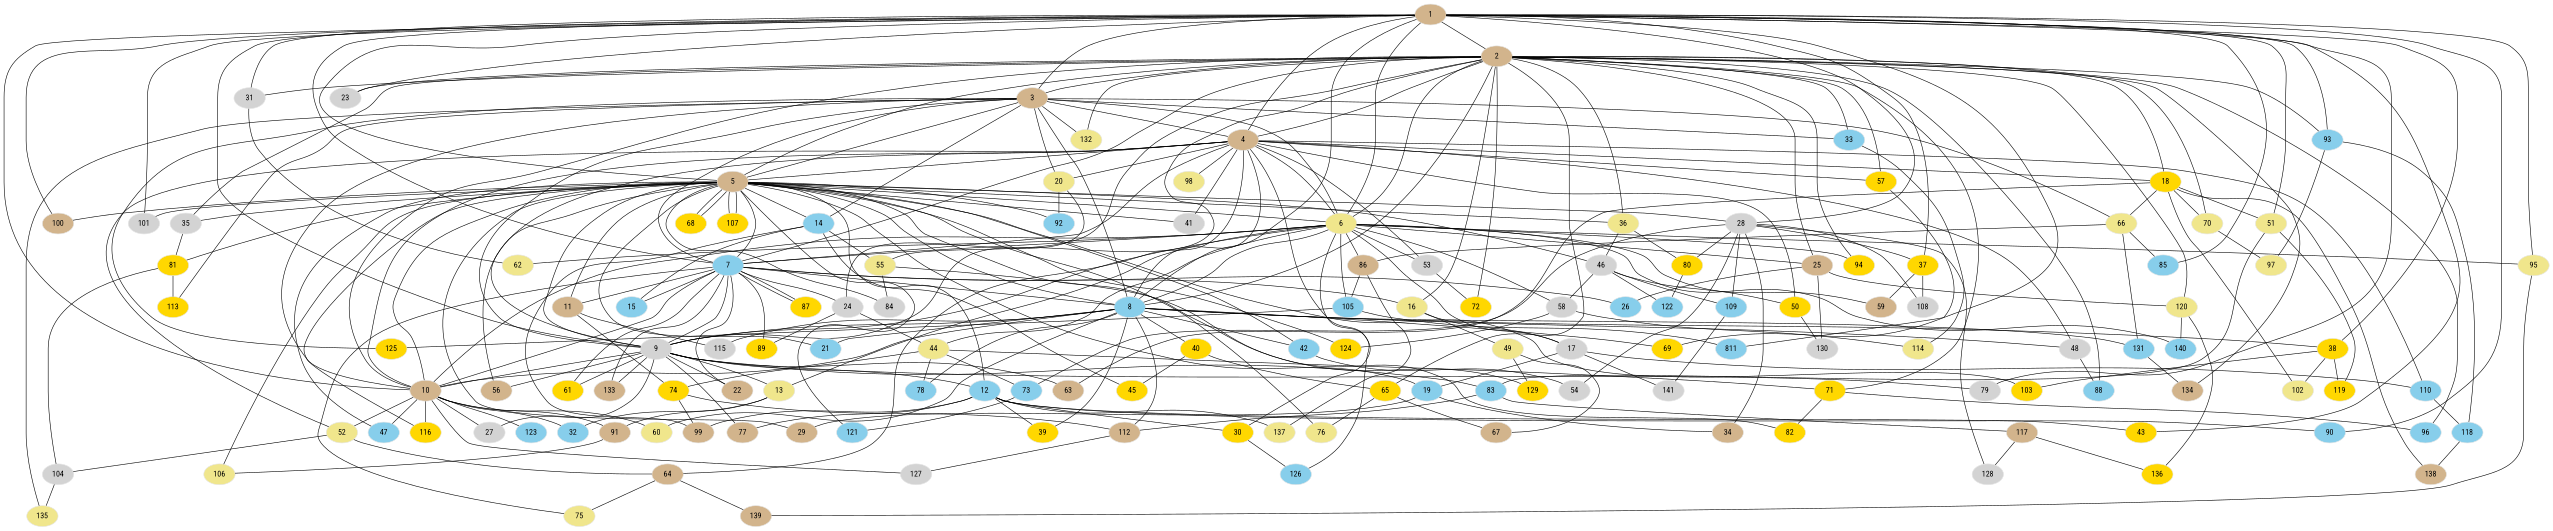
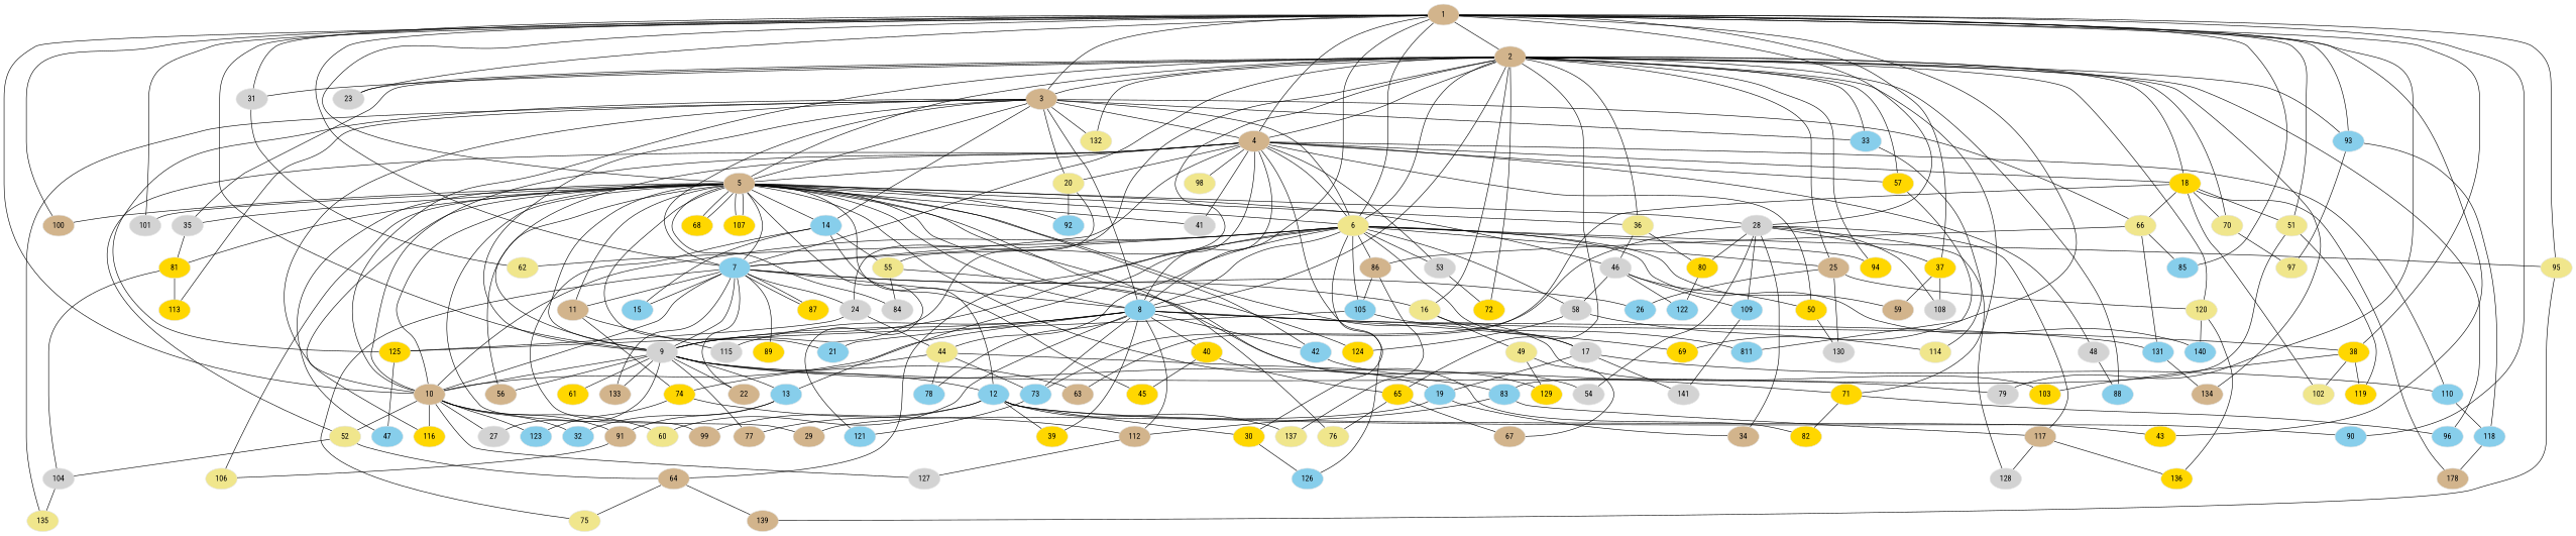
  graph {
    fontname="Roboto Condensed"
    node [color=gray90 fillcolor=skyblue fontname="Roboto Condensed" style=filled]
    edge [fontname="Roboto Condensed"]
    1 [fillcolor=tan]
    2 [fillcolor=tan]
    3 [fillcolor=tan]
    4 [fillcolor=tan]
    5 [fillcolor=tan]
    6 [fillcolor=khaki]
    7
    8
    9 [fillcolor=lightgrey]
    10 [fillcolor=tan]
    23 [fillcolor=lightgrey]
    28 [fillcolor=lightgrey]
    31 [fillcolor=lightgrey]
    37 [fillcolor=gold]
    38 [fillcolor=gold]
    43 [fillcolor=gold]
    51 [fillcolor=khaki]
    69 [fillcolor=gold]
    79 [fillcolor=lightgrey]
    85
    90
    93
    95 [fillcolor=khaki]
    100 [fillcolor=tan]
    101 [fillcolor=lightgrey]
    16 [fillcolor=khaki]
    18 [fillcolor=gold]
    25 [fillcolor=tan]
    33
    35 [fillcolor=lightgrey]
    36 [fillcolor=khaki]
    55 [fillcolor=khaki]
    57 [fillcolor=gold]
    65 [fillcolor=gold]
    70 [fillcolor=khaki]
    71 [fillcolor=gold]
    72 [fillcolor=gold]
    88
    94 [fillcolor=gold]
    96
    120 [fillcolor=khaki]
    132 [fillcolor=khaki]
    134 [fillcolor=tan]
    14
    20 [fillcolor=khaki]
    66 [fillcolor=khaki]
    113 [fillcolor=gold]
    125 [fillcolor=gold]
    135 [fillcolor=khaki]
    41 [fillcolor=lightgrey]
    48 [fillcolor=lightgrey]
    50 [fillcolor=gold]
    52 [fillcolor=khaki]
    53 [fillcolor=lightgrey]
    64 [fillcolor=tan]
    98 [fillcolor=khaki]
    110
    126
    11 [fillcolor=tan]
    12
    19
    21
    29 [fillcolor=tan]
    42
    46 [fillcolor=lightgrey]
    47
    56 [fillcolor=tan]
    68 [fillcolor=gold]
    76 [fillcolor=khaki]
    81 [fillcolor=gold]
    82 [fillcolor=gold]
    84 [fillcolor=lightgrey]
    92
    103 [fillcolor=gold]
    106 [fillcolor=khaki]
    107 [fillcolor=gold]
    116 [fillcolor=gold]
    121
    124 [fillcolor=gold]
-   13 [fillcolor=khaki]
+   13
    17 [fillcolor=lightgrey]
    30 [fillcolor=gold]
    44 [fillcolor=khaki]
    58 [fillcolor=lightgrey]
    59 [fillcolor=tan]
    62 [fillcolor=khaki]
    86 [fillcolor=tan]
    105
    140
    15
    22 [fillcolor=tan]
    24 [fillcolor=lightgrey]
    26
    61 [fillcolor=gold]
    75 [fillcolor=khaki]
    87 [fillcolor=gold]
    89 [fillcolor=gold]
    133 [fillcolor=tan]
    40 [fillcolor=gold]
    39 [fillcolor=gold]
    60 [fillcolor=khaki]
    78
    115 [fillcolor=lightgrey]
    131
    112 [fillcolor=tan]
    27 [fillcolor=lightgrey]
    63 [fillcolor=tan]
    77 [fillcolor=tan]
    83
    32
    91 [fillcolor=tan]
    123
    127 [fillcolor=lightgrey]
    34 [fillcolor=tan]
    54 [fillcolor=lightgrey]
    73
    80 [fillcolor=gold]
    108 [fillcolor=lightgrey]
    109
    117 [fillcolor=tan]
    128 [fillcolor=lightgrey]
    102 [fillcolor=khaki]
    119 [fillcolor=gold]
    97 [fillcolor=khaki]
    118
    139 [fillcolor=tan]
    49 [fillcolor=khaki]
-   138 [fillcolor=tan]
+   138 [fillcolor=tan label=178]
    130 [fillcolor=lightgrey]
    114 [fillcolor=khaki]
    129 [fillcolor=gold]
    n132 [label=811]
    67 [fillcolor=tan]
    136 [fillcolor=gold]
    99 [fillcolor=tan]
    45 [fillcolor=gold]
    104 [fillcolor=lightgrey]
    74 [fillcolor=gold]
    137 [fillcolor=khaki]
    122
    141 [fillcolor=lightgrey]
    1 -- 2
    1 -- 3
    1 -- 4
    1 -- 5
    1 -- 6
    1 -- 7
    1 -- 8
    1 -- 9
    1 -- 10
    1 -- 23
    1 -- 28
    1 -- 31
    1 -- 37
    1 -- 38
    1 -- 43
    1 -- 51
    1 -- 69
    1 -- 79
    1 -- 85
    1 -- 90
    1 -- 93
    1 -- 95
    1 -- 100
    1 -- 101
    2 -- 3
    2 -- 4
    2 -- 5
    2 -- 6
    2 -- 7
    2 -- 8
    2 -- 9
    2 -- 10
    2 -- 23
    2 -- 31
    2 -- 93
    2 -- 16
    2 -- 18
    2 -- 25
    2 -- 33
    2 -- 35
    2 -- 36
    2 -- 55
    2 -- 57
    2 -- 65
    2 -- 70
    2 -- 71
    2 -- 72
    2 -- 88
    2 -- 94
    2 -- 96
    2 -- 120
    2 -- 132
    2 -- 134
    3 -- 4
    3 -- 5
    3 -- 6
    3 -- 7
    3 -- 8
    3 -- 9
    3 -- 10
    3 -- 33
    3 -- 132
    3 -- 14
    3 -- 20
    3 -- 66
    3 -- 113
    3 -- 125
    3 -- 135
    4 -- 5
    4 -- 6
    4 -- 7
    4 -- 8
    4 -- 9
    4 -- 10
    4 -- 18
    4 -- 57
    4 -- 20
    4 -- 41
    4 -- 48
    4 -- 50
    4 -- 52
    4 -- 53
    4 -- 64
    4 -- 98
    4 -- 110
    4 -- 126
    5 -- 6
    5 -- 7
    5 -- 8
    5 -- 9
    5 -- 10
    5 -- 28
    5 -- 100
    5 -- 101
    5 -- 35
    5 -- 36
    5 -- 14
    5 -- 41
    5 -- 11
    5 -- 12
    5 -- 19
    5 -- 21
    5 -- 29
    5 -- 42
    5 -- 46
    5 -- 47
    5 -- 56
    5 -- 68
    5 -- 68
    5 -- 76
    5 -- 81
    5 -- 82
    5 -- 84
    5 -- 92
    5 -- 103
    5 -- 106
    5 -- 107
    5 -- 107
    5 -- 116
    5 -- 121
    5 -- 124
    6 -- 7
    6 -- 8
    6 -- 9
    6 -- 10
    6 -- 95
    6 -- 25
    6 -- 94
    6 -- 53
    6 -- 13
    6 -- 17
    6 -- 30
    6 -- 44
    6 -- 58
    6 -- 59
    6 -- 62
    6 -- 86
    6 -- 105
    6 -- 140
    7 -- 8
    7 -- 9
    7 -- 10
    7 -- 16
    7 -- 11
    7 -- 15
    7 -- 22
    7 -- 24
    7 -- 26
-   7 -- 61
    7 -- 75
    7 -- 87
    7 -- 87
    7 -- 89
    7 -- 133
    8 -- 9
    8 -- 10
    8 -- 38
    8 -- 69
-   8 -- 48
+   8 -- 73
    8 -- 21
    8 -- 42
    8 -- 40
    8 -- 39
    8 -- 60
    8 -- 78
    8 -- 115
    8 -- 131
    8 -- 112
    9 -- 10
    9 -- 79
    9 -- 12
    9 -- 56
    9 -- 13
    9 -- 22
    9 -- 61
    9 -- 133
    9 -- 27
    9 -- 63
    9 -- 77
    9 -- 83
    10 -- 52
-   10 -- 47
+   125 -- 47
    10 -- 116
    10 -- 60
    10 -- 27
    10 -- 32
    10 -- 91
    10 -- 123
    10 -- 127
    28 -- 37
    28 -- 34
    28 -- 54
    28 -- 73
    28 -- 80
    28 -- 108
    28 -- 109
+   28 -- 117
    28 -- 128
    31 -- 62
    37 -- 59
    37 -- 108
    38 -- 103
    38 -- 102
    38 -- 119
    51 -- 83
    51 -- 119
    93 -- 97
    93 -- 118
    95 -- 139
    16 -- 17
    16 -- 49
    18 -- 51
    18 -- 70
    18 -- 66
    18 -- 63
    18 -- 102
    18 -- 138
    25 -- 120
    25 -- 26
    25 -- 130
    33 -- 114
    35 -- 81
    36 -- 46
    36 -- 80
    55 -- 84
    55 -- 129
    57 -- n132
    65 -- 76
    65 -- 67
    70 -- 97
    71 -- 96
    71 -- 82
    120 -- 140
    120 -- 136
    14 -- 55
    14 -- 15
    14 -- 99
    14 -- 45
    20 -- 92
    20 -- 24
    66 -- 85
    66 -- 86
    66 -- 131
    48 -- 88
    50 -- 130
    52 -- 64
    52 -- 104
    53 -- 72
    64 -- 75
    64 -- 139
    110 -- 118
    11 -- 115
    11 -- 74
    12 -- 43
    12 -- 90
    12 -- 30
    12 -- 39
    12 -- 77
    12 -- 99
    12 -- 137
    19 -- 29
    19 -- 34
    42 -- 54
    46 -- 50
    46 -- 58
    46 -- 109
    46 -- 122
    81 -- 113
    81 -- 104
    13 -- 32
    13 -- 91
    17 -- 110
    17 -- 19
    17 -- 141
    30 -- 126
    44 -- 71
    44 -- 78
    44 -- 73
    44 -- 74
    58 -- 124
    58 -- 114
    86 -- 105
    86 -- 137
    105 -- 125
    105 -- n132
    24 -- 44
-   24 -- 89
+   24 -- 125
    40 -- 65
    40 -- 45
    131 -- 134
    112 -- 127
    83 -- 112
    83 -- 117
    91 -- 106
    73 -- 121
    80 -- 122
    109 -- 141
    117 -- 128
    117 -- 136
    118 -- 138
    49 -- 129
    49 -- 67
    104 -- 135
    74 -- 112
-   74 -- 99
+   74 -- 123
  }
